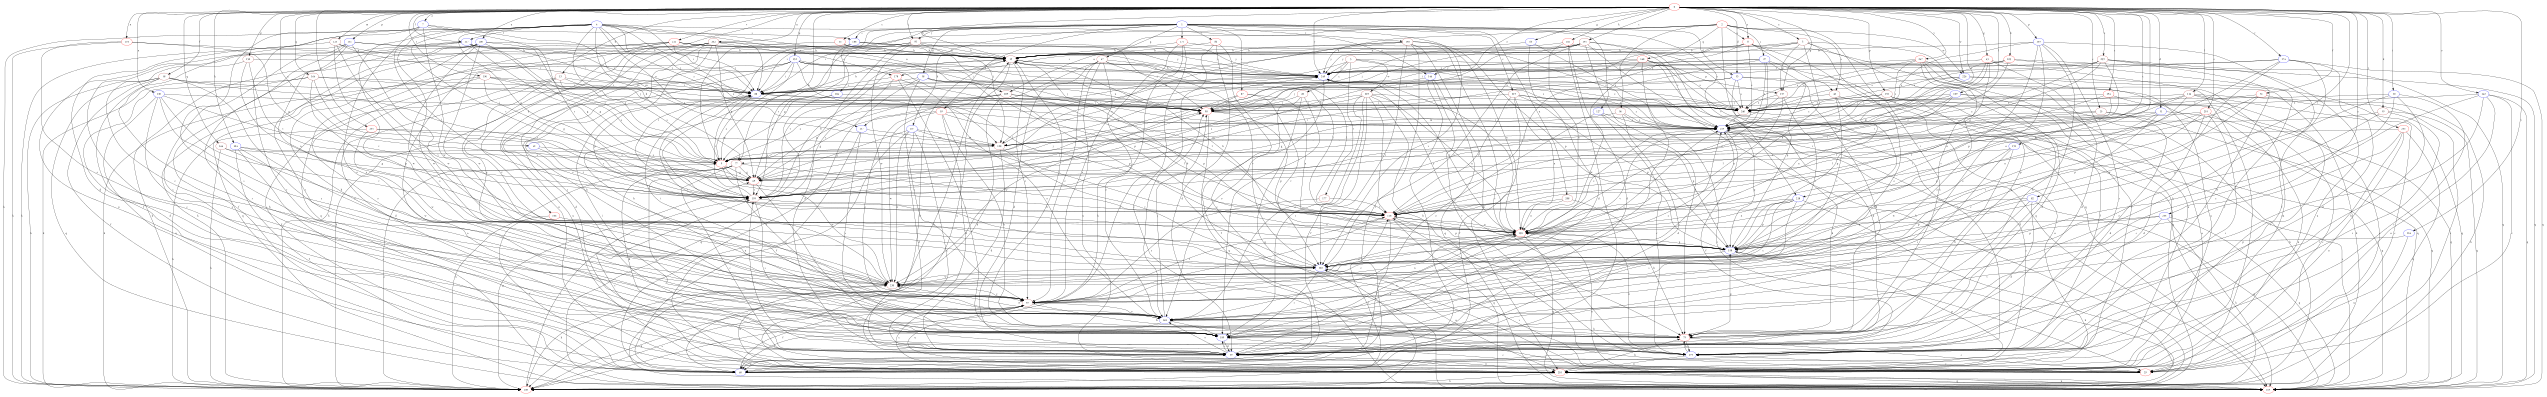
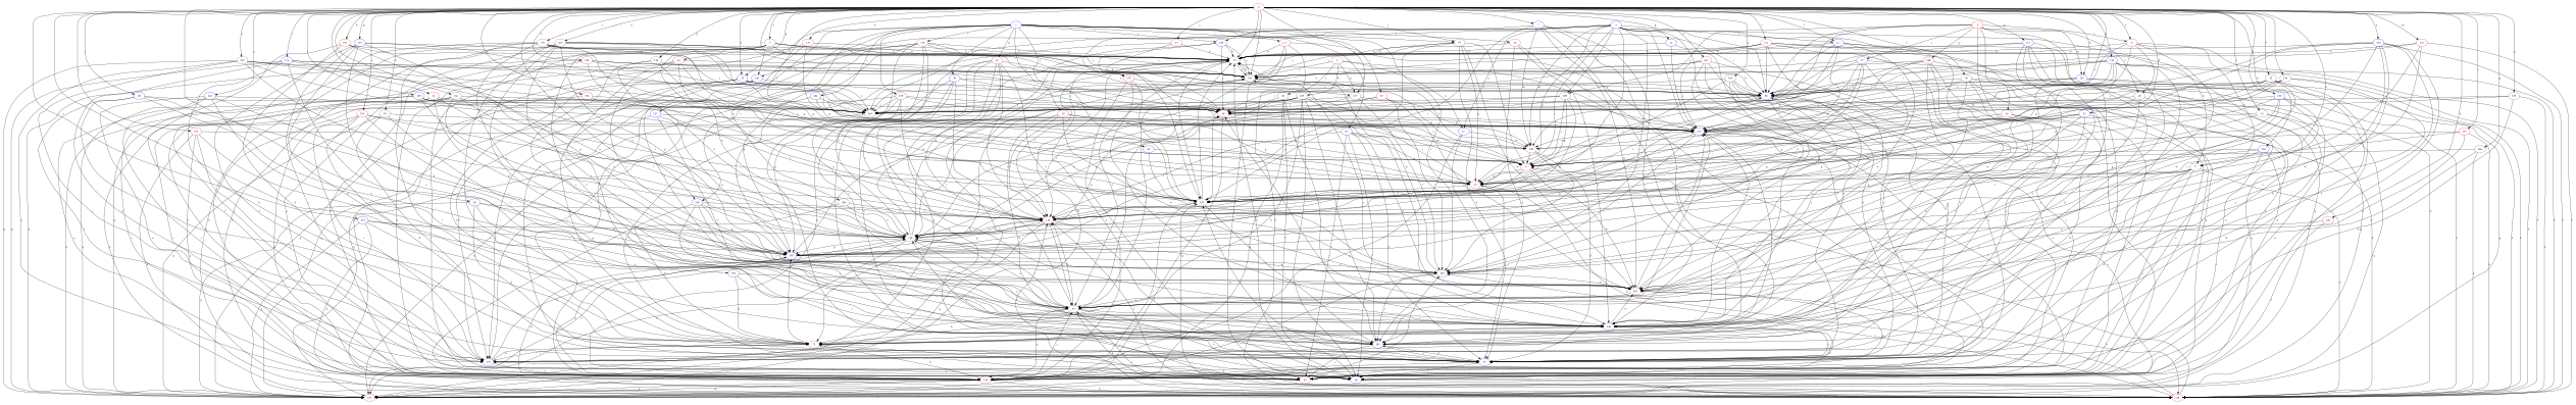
  strict digraph {
    fontname="EB Garamond"
    node [color=blue fontname="EB Garamond"]
    edge [fontname="EB Garamond"]
    0 [color=red]
    5 [color=brown]
    7
    8 [color=red]
    13 [color=brown]
    19 [color=brown]
    25 [color=brown]
    31
    33
    42
    43 [color=red]
    51 [color=red]
    58 [color=brown]
    63 [color=red]
    64
    77 [color=brown]
    80
    82
    95 [color=brown]
    99 [color=brown]
    102 [color=red]
    103 [color=red]
    104
    106 [color=red]
    109
    116 [color=brown]
    117
    125 [color=brown]
    130
    134 [color=red]
    142
    146
    149
    150 [color=brown]
    151
    152
    155 [color=brown]
    157 [color=brown]
    164 [color=brown]
    166 [color=brown]
    174
    191
    194 [color=red]
    195 [color=brown]
    196 [color=brown]
    200
    202 [color=brown]
    211 [color=red]
-   214
    218
    226
    239 [color=brown]
    243 [color=red]
    244
    245 [color=red]
    247 [color=red]
    249
    255 [color=red]
    259
    178 [color=red]
    60
    138 [color=red]
    148
    210 [color=red]
    188
    199 [color=brown]
    128 [color=brown]
    179
    189
    230 [color=brown]
    48 [color=brown]
    108 [color=red]
    79 [color=red]
    88
    220
    39
    240 [color=brown]
    9 [color=red]
    118 [color=red]
    49 [color=brown]
    169 [color=red]
    158
    29 [color=red]
    98 [color=red]
    69 [color=red]
    1
    38
    59 [color=red]
    67 [color=brown]
    86 [color=red]
    87 [color=red]
    107
    127
    175 [color=red]
    184
    198 [color=brown]
    208 [color=brown]
    219 [color=brown]
    2 [color=red]
    27
    96 [color=brown]
    168 [color=red]
    209 [color=brown]
    3 [color=brown]
    28 [color=brown]
    137
-   177 [color=brown]
    229 [color=brown]
    4
    0 -> 5 [label=a]
    0 -> 7 [label=a]
    0 -> 8 [label=a]
    0 -> 13 [label=b]
    0 -> 19 [label=b]
    0 -> 25 [label=c]
    0 -> 31 [label=d]
    0 -> 33 [label=d]
    0 -> 42 [label=e]
    0 -> 43 [label=e]
    0 -> 51 [label=f]
    0 -> 58 [label=f]
    0 -> 63 [label=g]
    0 -> 64 [label=g]
    0 -> 77 [label=h]
    0 -> 80 [label=i]
    0 -> 82 [label=i]
    0 -> 95 [label=j]
    0 -> 99 [label=k]
    0 -> 102 [label=k]
    0 -> 103 [label=k]
    0 -> 104 [label=k]
    0 -> 106 [label=k]
    0 -> 109 [label=l]
    0 -> 116 [label=l]
    0 -> 117 [label=l]
    0 -> 125 [label=m]
    0 -> 130 [label=n]
    0 -> 134 [label=n]
    0 -> 142 [label=o]
    0 -> 146 [label=o]
    0 -> 149 [label=p]
    0 -> 150 [label=p]
    0 -> 151 [label=p]
    0 -> 152 [label=p]
    0 -> 155 [label=p]
    0 -> 157 [label=p]
    0 -> 164 [label=q]
    0 -> 166 [label=q]
    0 -> 174 [label=r]
    0 -> 191 [label=t]
    0 -> 194 [label=t]
    0 -> 195 [label=t]
    0 -> 196 [label=t]
    0 -> 200 [label=u]
    0 -> 202 [label=u]
    0 -> 211 [label=v]
-   0 -> 214 [label=v]
    0 -> 218 [label=v]
    0 -> 226 [label=w]
    0 -> 239 [label=x]
    0 -> 243 [label=y]
    0 -> 244 [label=y]
    0 -> 245 [label=y]
    0 -> 247 [label=y]
    0 -> 249 [label=y]
    0 -> 255 [label=z]
    0 -> 259 [label=z]
    5 -> 19 [label=b]
    5 -> 157 [label=p]
    5 -> 249 [label=y]
    5 -> 178 [label=r]
    5 -> 60 [label=f]
    5 -> 138 [label=n]
    5 -> 148 [label=o]
    5 -> 210 [label=u]
    7 -> 148 [label=o]
    7 -> 188 [label=s]
    7 -> 199 [label=t]
    7 -> 128 [label=m]
    7 -> 179 [label=r]
    7 -> 189 [label=s]
    7 -> 230 [label=w]
    8 -> 19 [label=b]
    8 -> 77 [label=h]
    8 -> 259 [label=z]
    8 -> 199 [label=t]
    8 -> 48 [label=e]
    8 -> 108 [label=k]
    8 -> 79 [label=h]
    13 -> 60 [label=f]
    13 -> 88 [label=i]
    13 -> 220 [label=v]
    13 -> 39 [label=d]
    13 -> 240 [label=x]
    13 -> 9 [label=a]
    19 -> 249 [label=y]
    19 -> 210 [label=u]
    19 -> 199 [label=t]
    19 -> 118 [label=l]
    19 -> 49 [label=e]
    25 -> 259 [label=z]
    25 -> 39 [label=d]
    25 -> 118 [label=l]
    25 -> 169 [label=q]
    31 -> 259 [label=z]
    31 -> 118 [label=l]
    31 -> 49 [label=e]
    31 -> 158 [label=p]
    31 -> 29 [label=c]
    33 -> 79 [label=h]
    33 -> 88 [label=i]
    33 -> 39 [label=d]
    33 -> 240 [label=x]
    33 -> 169 [label=q]
    33 -> 98 [label=j]
    42 -> 199 [label=t]
    42 -> 9 [label=a]
    43 -> 19 [label=b]
    43 -> 9 [label=a]
    43 -> 98 [label=j]
    51 -> 138 [label=n]
    51 -> 240 [label=x]
    51 -> 158 [label=p]
    51 -> 29 [label=c]
    58 -> 60 [label=f]
    58 -> 148 [label=o]
    58 -> 199 [label=t]
    58 -> 108 [label=k]
    58 -> 79 [label=h]
    58 -> 88 [label=i]
    58 -> 169 [label=q]
    63 -> 249 [label=y]
    63 -> 210 [label=u]
    63 -> 199 [label=t]
    63 -> 220 [label=v]
    63 -> 39 [label=d]
    63 -> 118 [label=l]
    64 -> 19 [label=b]
    64 -> 259 [label=z]
    64 -> 39 [label=d]
    77 -> 148 [label=o]
    77 -> 179 [label=r]
    77 -> 108 [label=k]
    77 -> 39 [label=d]
    77 -> 118 [label=l]
    77 -> 29 [label=c]
    77 -> 69 [label=g]
    80 -> 179 [label=r]
    80 -> 230 [label=w]
    80 -> 79 [label=h]
    80 -> 158 [label=p]
    80 -> 98 [label=j]
    82 -> 148 [label=o]
    82 -> 39 [label=d]
    82 -> 118 [label=l]
    82 -> 169 [label=q]
    82 -> 158 [label=p]
    95 -> 19 [label=b]
    95 -> 249 [label=y]
    95 -> 230 [label=w]
    95 -> 39 [label=d]
    95 -> 9 [label=a]
    95 -> 158 [label=p]
    95 -> 69 [label=g]
    99 -> 259 [label=z]
    99 -> 148 [label=o]
    99 -> 179 [label=r]
    99 -> 169 [label=q]
    102 -> 19 [label=b]
    102 -> 60 [label=f]
    102 -> 138 [label=n]
    102 -> 39 [label=d]
    102 -> 240 [label=x]
    103 -> 249 [label=y]
    103 -> 199 [label=t]
    103 -> 179 [label=r]
    103 -> 240 [label=x]
    103 -> 169 [label=q]
    103 -> 98 [label=j]
    104 -> 60 [label=f]
    104 -> 148 [label=o]
    104 -> 9 [label=a]
    104 -> 29 [label=c]
    104 -> 69 [label=g]
    106 -> 60 [label=f]
    106 -> 138 [label=n]
    109 -> 138 [label=n]
    109 -> 210 [label=u]
    109 -> 128 [label=m]
    109 -> 240 [label=x]
    109 -> 169 [label=q]
    109 -> 69 [label=g]
    116 -> 199 [label=t]
    116 -> 179 [label=r]
    116 -> 108 [label=k]
    116 -> 240 [label=x]
    116 -> 118 [label=l]
    116 -> 158 [label=p]
    116 -> 29 [label=c]
    117 -> 19 [label=b]
    117 -> 210 [label=u]
    117 -> 230 [label=w]
    117 -> 88 [label=i]
    117 -> 9 [label=a]
    117 -> 29 [label=c]
    117 -> 69 [label=g]
    125 -> 19 [label=b]
    125 -> 230 [label=w]
    125 -> 108 [label=k]
    125 -> 88 [label=i]
    125 -> 220 [label=v]
    130 -> 148 [label=o]
    130 -> 210 [label=u]
    130 -> 199 [label=t]
    130 -> 220 [label=v]
    130 -> 49 [label=e]
    130 -> 98 [label=j]
    134 -> 19 [label=b]
    134 -> 108 [label=k]
    134 -> 49 [label=e]
    134 -> 69 [label=g]
    142 -> 210 [label=u]
    142 -> 189 [label=s]
    142 -> 240 [label=x]
    142 -> 49 [label=e]
    142 -> 169 [label=q]
    142 -> 29 [label=c]
    146 -> 60 [label=f]
    146 -> 179 [label=r]
    146 -> 88 [label=i]
    146 -> 169 [label=q]
    149 -> 19 [label=b]
    149 -> 259 [label=z]
    149 -> 60 [label=f]
    149 -> 148 [label=o]
    149 -> 179 [label=r]
    149 -> 79 [label=h]
    149 -> 158 [label=p]
    150 -> 249 [label=y]
    150 -> 138 [label=n]
    150 -> 199 [label=t]
    150 -> 49 [label=e]
    151 -> 19 [label=b]
    151 -> 60 [label=f]
    151 -> 179 [label=r]
    151 -> 189 [label=s]
    151 -> 230 [label=w]
    151 -> 88 [label=i]
    151 -> 49 [label=e]
    152 -> 249 [label=y]
    152 -> 259 [label=z]
    152 -> 210 [label=u]
    152 -> 128 [label=m]
    152 -> 108 [label=k]
    152 -> 79 [label=h]
    152 -> 88 [label=i]
    152 -> 39 [label=d]
    152 -> 240 [label=x]
    152 -> 118 [label=l]
    155 -> 259 [label=z]
    155 -> 108 [label=k]
    155 -> 39 [label=d]
    155 -> 240 [label=x]
    157 -> 138 [label=n]
    157 -> 128 [label=m]
    157 -> 220 [label=v]
    157 -> 240 [label=x]
    164 -> 199 [label=t]
    164 -> 108 [label=k]
    164 -> 88 [label=i]
    164 -> 39 [label=d]
    164 -> 158 [label=p]
    164 -> 98 [label=j]
    166 -> 230 [label=w]
    166 -> 108 [label=k]
    166 -> 9 [label=a]
    174 -> 249 [label=y]
    174 -> 138 [label=n]
    174 -> 230 [label=w]
    174 -> 79 [label=h]
    174 -> 39 [label=d]
    174 -> 240 [label=x]
    174 -> 169 [label=q]
    191 -> 189 [label=s]
    191 -> 230 [label=w]
    191 -> 79 [label=h]
-   191 -> 9 [label=a]
-   194 -> 199 [label=t]
+   31 -> 199 [label=t]
    194 -> 240 [label=x]
    194 -> 118 [label=l]
    194 -> 29 [label=c]
    195 -> 19 [label=b]
    195 -> 259 [label=z]
    195 -> 199 [label=t]
    195 -> 108 [label=k]
    195 -> 79 [label=h]
    195 -> 220 [label=v]
    195 -> 169 [label=q]
    195 -> 98 [label=j]
    195 -> 69 [label=g]
    196 -> 259 [label=z]
    196 -> 148 [label=o]
    196 -> 108 [label=k]
    196 -> 88 [label=i]
    196 -> 9 [label=a]
    196 -> 69 [label=g]
    200 -> 19 [label=b]
    200 -> 60 [label=f]
    200 -> 148 [label=o]
    200 -> 189 [label=s]
    200 -> 230 [label=w]
    200 -> 108 [label=k]
    200 -> 79 [label=h]
    200 -> 9 [label=a]
    200 -> 69 [label=g]
    202 -> 19 [label=b]
    202 -> 210 [label=u]
    202 -> 189 [label=s]
    202 -> 108 [label=k]
    202 -> 79 [label=h]
    202 -> 88 [label=i]
    202 -> 49 [label=e]
    202 -> 158 [label=p]
    202 -> 98 [label=j]
    202 -> 69 [label=g]
    211 -> 19 [label=b]
    211 -> 249 [label=y]
    211 -> 189 [label=s]
    211 -> 108 [label=k]
    211 -> 88 [label=i]
    211 -> 240 [label=x]
    211 -> 49 [label=e]
    211 -> 169 [label=q]
-   214 -> 210 [label=u]
-   214 -> 158 [label=p]
    218 -> 138 [label=n]
    218 -> 189 [label=s]
    218 -> 118 [label=l]
    218 -> 49 [label=e]
    218 -> 158 [label=p]
    218 -> 29 [label=c]
    226 -> 259 [label=z]
    226 -> 108 [label=k]
    226 -> 88 [label=i]
    226 -> 169 [label=q]
    226 -> 158 [label=p]
    239 -> 249 [label=y]
    239 -> 138 [label=n]
    239 -> 210 [label=u]
    239 -> 179 [label=r]
    239 -> 240 [label=x]
    239 -> 9 [label=a]
    239 -> 169 [label=q]
    239 -> 69 [label=g]
    243 -> 210 [label=u]
    243 -> 128 [label=m]
    243 -> 179 [label=r]
    243 -> 189 [label=s]
    243 -> 108 [label=k]
    244 -> 138 [label=n]
    244 -> 189 [label=s]
    244 -> 108 [label=k]
    244 -> 169 [label=q]
    244 -> 158 [label=p]
    245 -> 199 [label=t]
    245 -> 128 [label=m]
    245 -> 230 [label=w]
    245 -> 108 [label=k]
    247 -> 249 [label=y]
    247 -> 259 [label=z]
    247 -> 148 [label=o]
    247 -> 210 [label=u]
    247 -> 39 [label=d]
    247 -> 240 [label=x]
    247 -> 29 [label=c]
    249 -> 19 [label=b]
    249 -> 138 [label=n]
    249 -> 148 [label=o]
    249 -> 88 [label=i]
    255 -> 259 [label=z]
    255 -> 210 [label=u]
    255 -> 179 [label=r]
    255 -> 220 [label=v]
    255 -> 39 [label=d]
    255 -> 118 [label=l]
    259 -> 60 [label=f]
    259 -> 128 [label=m]
    259 -> 79 [label=h]
    259 -> 220 [label=v]
    259 -> 158 [label=p]
    178 -> 148 [label=o]
    178 -> 199 [label=t]
    178 -> 189 [label=s]
    178 -> 88 [label=i]
    60 -> 19 [label=b]
    138 -> 19 [label=b]
    138 -> 249 [label=y]
    138 -> 259 [label=z]
    138 -> 118 [label=l]
    138 -> 49 [label=e]
    138 -> 169 [label=q]
    138 -> 158 [label=p]
    148 -> 259 [label=z]
    148 -> 60 [label=f]
    148 -> 189 [label=s]
    148 -> 230 [label=w]
    148 -> 79 [label=h]
    148 -> 98 [label=j]
    210 -> 259 [label=z]
    210 -> 199 [label=t]
    210 -> 230 [label=w]
    210 -> 108 [label=k]
    210 -> 79 [label=h]
    210 -> 49 [label=e]
    210 -> 169 [label=q]
    210 -> 158 [label=p]
    188 -> 19 [label=b]
    188 -> 249 [label=y]
    188 -> 199 [label=t]
    188 -> 169 [label=q]
    188 -> 98 [label=j]
    199 -> 19 [label=b]
    199 -> 189 [label=s]
    199 -> 88 [label=i]
    199 -> 118 [label=l]
    199 -> 98 [label=j]
    128 -> 249 [label=y]
    128 -> 220 [label=v]
    128 -> 39 [label=d]
    128 -> 9 [label=a]
    179 -> 19 [label=b]
    179 -> 138 [label=n]
    179 -> 210 [label=u]
    179 -> 79 [label=h]
    179 -> 29 [label=c]
    189 -> 138 [label=n]
    189 -> 88 [label=i]
    189 -> 39 [label=d]
    189 -> 29 [label=c]
    230 -> 259 [label=z]
    230 -> 138 [label=n]
    230 -> 108 [label=k]
    230 -> 88 [label=i]
    230 -> 49 [label=e]
    48 -> 148 [label=o]
    48 -> 210 [label=u]
    48 -> 220 [label=v]
    48 -> 98 [label=j]
    108 -> 199 [label=t]
    108 -> 220 [label=v]
    108 -> 9 [label=a]
    108 -> 118 [label=l]
    108 -> 49 [label=e]
    108 -> 69 [label=g]
    79 -> 179 [label=r]
    79 -> 158 [label=p]
    79 -> 29 [label=c]
    88 -> 19 [label=b]
    88 -> 220 [label=v]
    88 -> 240 [label=x]
    88 -> 9 [label=a]
    88 -> 98 [label=j]
    220 -> 19 [label=b]
    220 -> 210 [label=u]
    220 -> 189 [label=s]
    220 -> 230 [label=w]
    39 -> 60 [label=f]
    39 -> 138 [label=n]
    39 -> 148 [label=o]
    39 -> 210 [label=u]
    39 -> 199 [label=t]
    39 -> 189 [label=s]
    240 -> 259 [label=z]
    240 -> 169 [label=q]
    9 -> 249 [label=y]
    9 -> 230 [label=w]
    9 -> 118 [label=l]
    9 -> 69 [label=g]
    118 -> 60 [label=f]
    118 -> 138 [label=n]
    118 -> 49 [label=e]
    118 -> 169 [label=q]
    118 -> 158 [label=p]
    49 -> 259 [label=z]
    49 -> 60 [label=f]
    49 -> 138 [label=n]
    49 -> 148 [label=o]
    49 -> 210 [label=u]
    49 -> 108 [label=k]
    49 -> 79 [label=h]
    49 -> 88 [label=i]
    49 -> 118 [label=l]
    49 -> 98 [label=j]
    169 -> 19 [label=b]
    169 -> 259 [label=z]
    169 -> 138 [label=n]
    169 -> 210 [label=u]
    158 -> 249 [label=y]
    158 -> 108 [label=k]
    158 -> 220 [label=e]
    29 -> 220 [label=v]
    29 -> 118 [label=l]
    98 -> 259 [label=z]
    98 -> 169 [label=q]
    98 -> 158 [label=p]
    69 -> 199 [label=t]
    69 -> 189 [label=s]
    69 -> 98 [label=j]
    1 -> 33 [label=d]
    1 -> 95 [label=j]
    1 -> 218 [label=v]
    1 -> 188 [label=s]
    1 -> 199 [label=t]
    1 -> 88 [label=i]
    1 -> 220 [label=v]
    1 -> 38 [label=d]
    1 -> 59 [label=f]
    1 -> 67 [label=g]
    1 -> 86 [label=i]
    1 -> 87 [label=i]
    1 -> 107 [label=k]
    1 -> 127 [label=m]
    1 -> 175 [label=r]
    1 -> 184 [label=s]
    1 -> 198 [label=t]
    1 -> 208 [label=u]
    1 -> 219 [label=v]
    38 -> 60 [label=f]
    38 -> 88 [label=i]
    38 -> 118 [label=l]
    38 -> 49 [label=e]
    38 -> 158 [label=p]
    38 -> 98 [label=j]
    59 -> 259 [label=z]
    59 -> 230 [label=w]
    59 -> 79 [label=h]
    59 -> 39 [label=d]
    59 -> 118 [label=l]
    59 -> 69 [label=g]
    67 -> 249 [label=y]
    67 -> 148 [label=o]
    67 -> 210 [label=u]
    67 -> 108 [label=k]
    67 -> 220 [label=v]
    67 -> 39 [label=d]
    67 -> 118 [label=l]
    67 -> 49 [label=e]
    86 -> 19 [label=b]
    86 -> 148 [label=o]
    86 -> 39 [label=d]
    86 -> 29 [label=c]
    87 -> 138 [label=n]
    87 -> 230 [label=w]
    87 -> 220 [label=v]
    87 -> 98 [label=j]
    107 -> 60 [label=f]
    107 -> 128 [label=m]
    107 -> 230 [label=w]
    107 -> 39 [label=d]
    107 -> 118 [label=l]
    107 -> 29 [label=c]
    107 -> 69 [label=g]
    127 -> 259 [label=z]
    127 -> 148 [label=o]
    127 -> 179 [label=r]
    127 -> 158 [label=p]
    175 -> 19 [label=b]
    175 -> 259 [label=z]
    175 -> 108 [label=k]
    175 -> 49 [label=e]
    175 -> 29 [label=c]
    184 -> 240 [label=x]
    184 -> 9 [label=a]
    184 -> 169 [label=q]
    198 -> 19 [label=b]
    198 -> 249 [label=y]
    198 -> 60 [label=f]
    198 -> 138 [label=n]
    198 -> 210 [label=u]
    198 -> 179 [label=r]
    198 -> 220 [label=v]
    198 -> 9 [label=a]
    198 -> 158 [label=p]
    208 -> 138 [label=n]
    208 -> 79 [label=h]
    208 -> 118 [label=l]
    219 -> 259 [label=z]
    219 -> 60 [label=f]
    219 -> 138 [label=n]
    219 -> 240 [label=x]
    219 -> 118 [label=l]
    219 -> 158 [label=p]
    219 -> 98 [label=j]
    2 -> 8 [label=a]
    2 -> 226 [label=w]
    2 -> 128 [label=m]
    2 -> 48 [label=e]
    2 -> 88 [label=i]
    2 -> 39 [label=d]
    2 -> 169 [label=q]
    2 -> 27 [label=c]
    2 -> 96 [label=j]
    2 -> 168 [label=q]
    2 -> 209 [label=u]
    27 -> 249 [label=y]
    27 -> 259 [label=z]
    27 -> 60 [label=f]
    27 -> 138 [label=n]
    27 -> 88 [label=i]
    27 -> 118 [label=l]
    27 -> 158 [label=p]
    96 -> 259 [label=z]
    96 -> 39 [label=d]
    96 -> 29 [label=c]
    96 -> 69 [label=g]
    168 -> 249 [label=y]
    168 -> 179 [label=r]
    168 -> 189 [label=s]
    168 -> 230 [label=w]
    168 -> 240 [label=x]
    168 -> 169 [label=q]
    168 -> 98 [label=j]
    209 -> 138 [label=p]
    209 -> 148 [label=o]
    209 -> 240 [label=x]
    209 -> 9 [label=a]
    209 -> 98 [label=j]
    209 -> 69 [label=g]
    3 -> 157 [label=p]
    3 -> 249 [label=y]
    3 -> 259 [label=z]
    3 -> 28 [label=c]
    3 -> 137 [label=n]
-   3 -> 177 [label=r]
    3 -> 229 [label=w]
    28 -> 60 [label=f]
    28 -> 189 [label=s]
    28 -> 169 [label=q]
    28 -> 98 [label=j]
    137 -> 210 [label=u]
    137 -> 128 [label=m]
    137 -> 189 [label=s]
-   177 -> 118 [label=l]
-   177 -> 49 [label=e]
    229 -> 60 [label=f]
    229 -> 138 [label=n]
    229 -> 148 [label=o]
    229 -> 189 [label=s]
    229 -> 79 [label=h]
    229 -> 240 [label=x]
    229 -> 9 [label=a]
    229 -> 118 [label=l]
    229 -> 98 [label=j]
    4 -> 77 [label=h]
    4 -> 117 [label=l]
    4 -> 146 [label=o]
    4 -> 259 [label=z]
    4 -> 178 [label=r]
    4 -> 199 [label=t]
    4 -> 128 [label=m]
    4 -> 108 [label=k]
    4 -> 88 [label=i]
    4 -> 220 [label=v]
    4 -> 39 [label=d]
    4 -> 240 [label=x]
    4 -> 118 [label=l]
-   4 -> 98 [label=j]
    4 -> 69 [label=g]
    4 -> 209 [label=u]
    4 -> 137 [label=n]
  }
